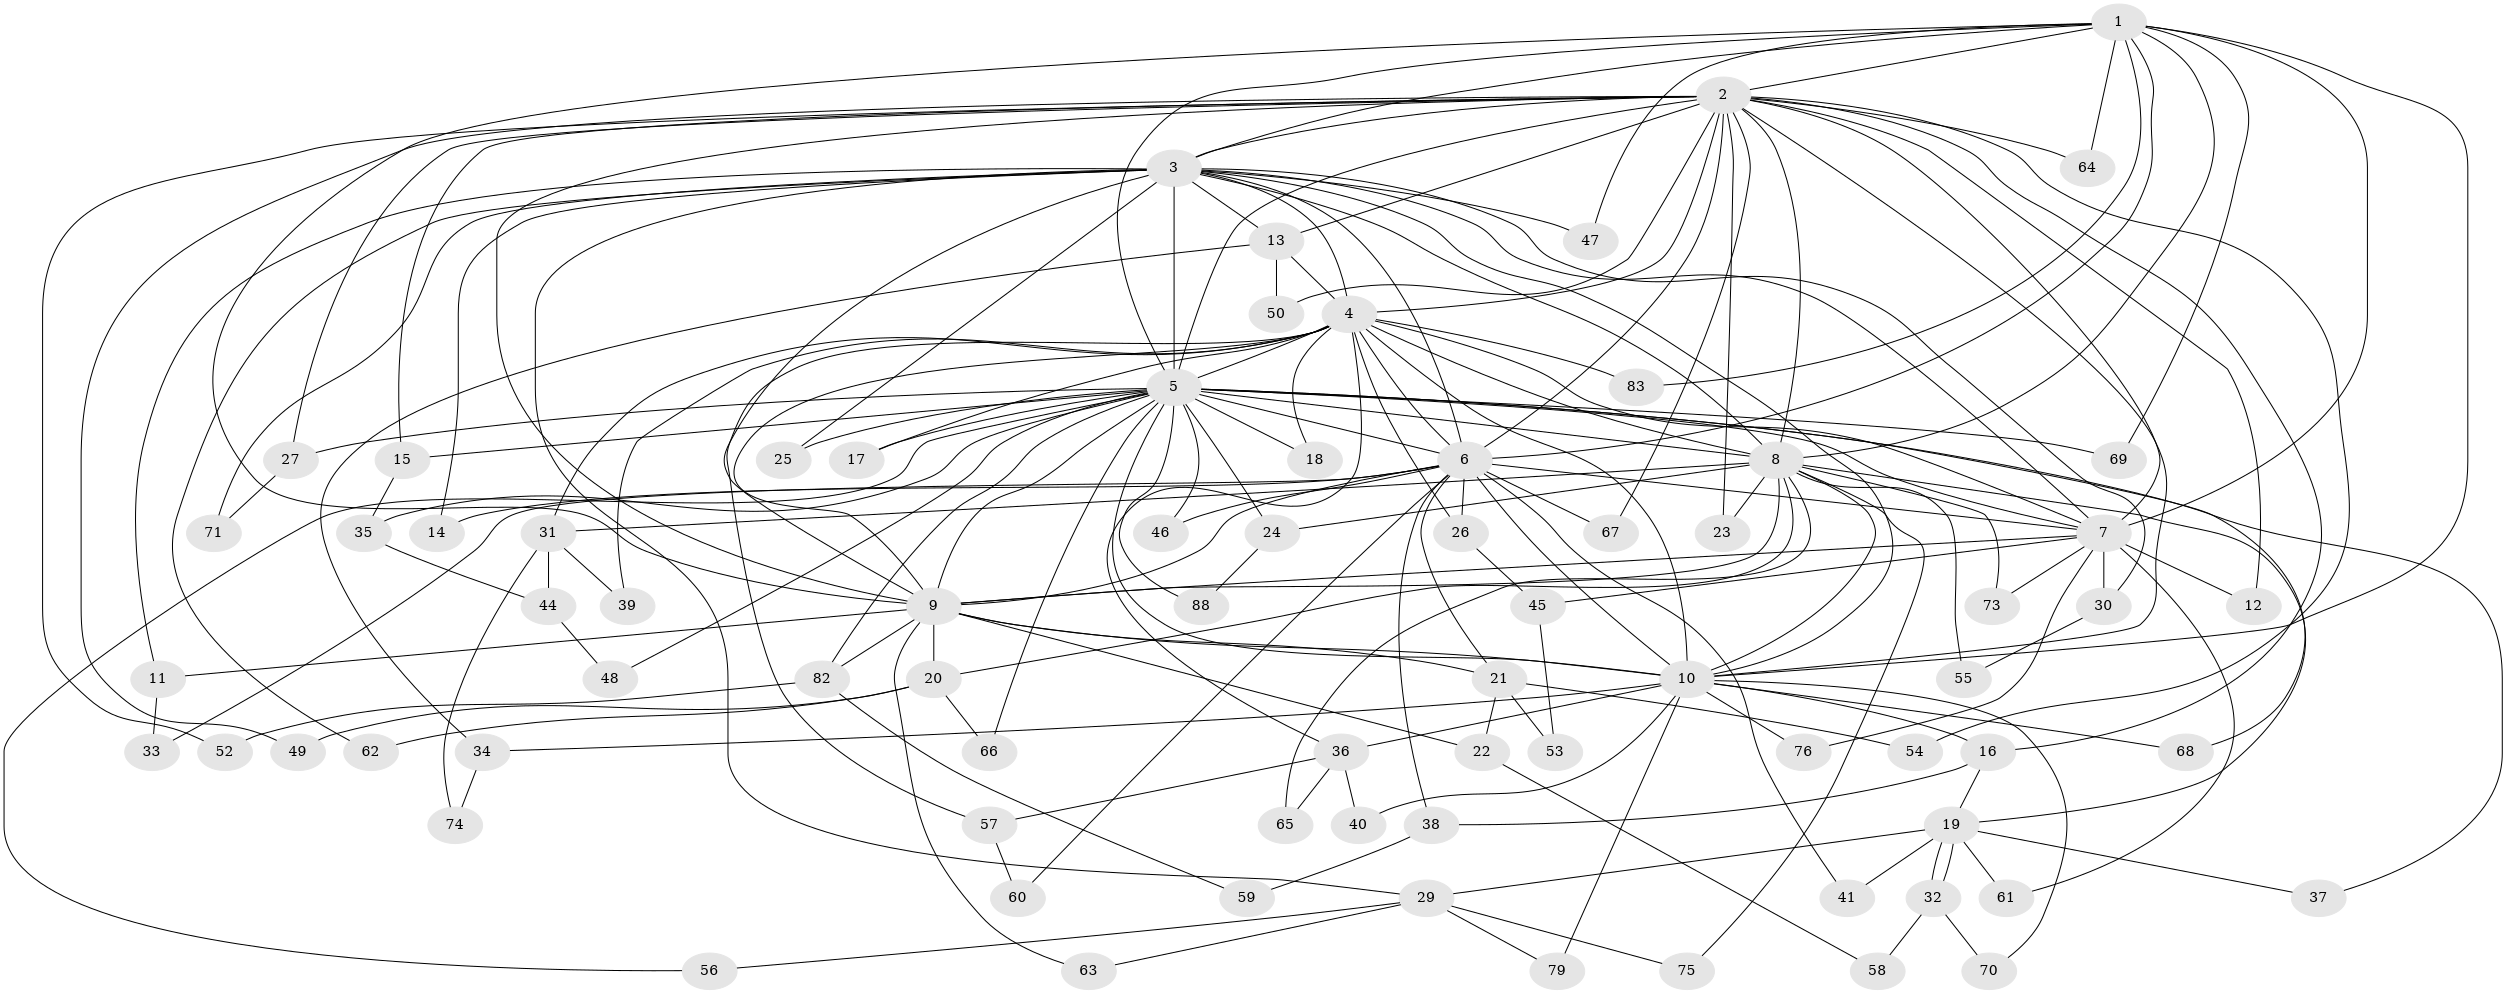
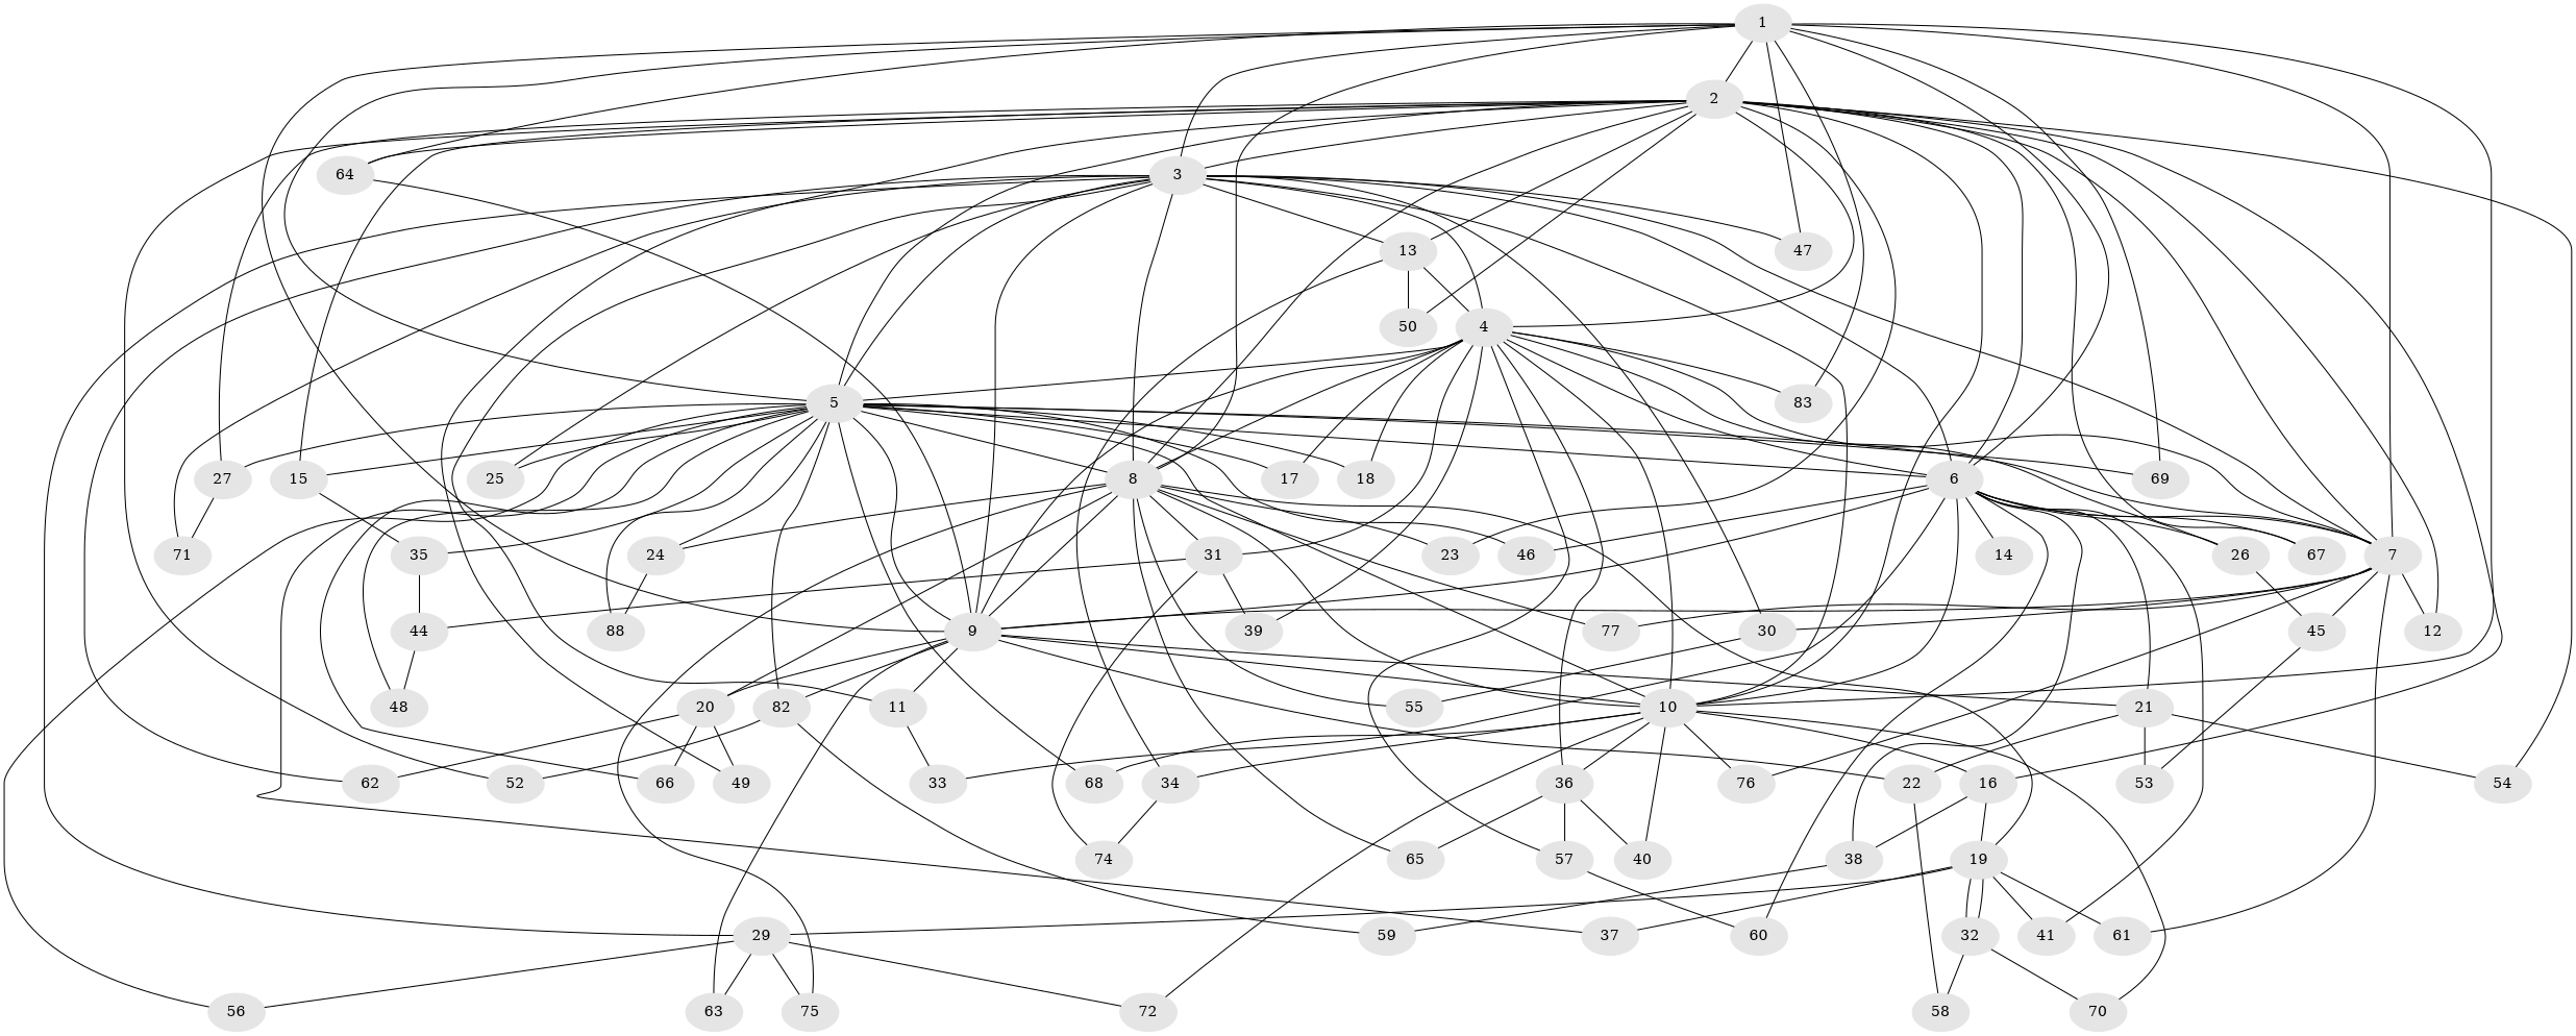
  graph {
    node [color=gray90 style=filled]
    1
    2
    3
    5
    6
    7
    8
    9
    10
    n10 [label=83]
    47
    64
    69
    4
    12
    13
    15
    16
    23
    27
    49
    50
    52
    54
    67
    11
    14
    25
    29
    30
    62
    71
    17
    18
    26
    31
    36
    39
    57
    24
    n41 [label=88]
    35
    37
    n44 [label=82]
    46
    48
    56
    66
    68
    21
    33
    38
    41
    60
    45
    61
-   73
+   73 [label=77]
    76
    19
    20
    55
    65
    75
    22
    63
    34
    40
    70
-   72 [label=79]
+   72
    44
    74
    59
    53
    32
    58
    1 -- 2
    1 -- 3
    1 -- 5
    1 -- 6
    1 -- 7
    1 -- 8
    1 -- 9
    1 -- 10
    1 -- n10
    1 -- 47
    1 -- 64
    1 -- 69
    2 -- 3
    2 -- 5
    2 -- 6
    2 -- 7
    2 -- 8
-   2 -- 9
+   64 -- 9
    2 -- 10
    2 -- 64
    2 -- 4
    2 -- 12
    2 -- 13
    2 -- 15
    2 -- 16
    2 -- 23
    2 -- 27
    2 -- 49
    2 -- 50
    2 -- 52
    2 -- 54
    2 -- 67
    3 -- 5
    3 -- 6
    3 -- 7
    3 -- 8
    3 -- 9
    3 -- 10
    3 -- 47
    3 -- 4
    3 -- 13
    3 -- 11
-   3 -- 14
    3 -- 25
    3 -- 29
    3 -- 30
    3 -- 62
    3 -- 71
    5 -- 6
    5 -- 7
    5 -- 8
    5 -- 9
    5 -- 10
    5 -- 69
    5 -- 15
    5 -- 27
    5 -- 25
    5 -- 17
    5 -- 18
    5 -- 24
    5 -- n41
    5 -- 35
    5 -- 37
    5 -- n44
    5 -- 46
    5 -- 48
    5 -- 56
    5 -- 66
    5 -- 68
    6 -- 7
    6 -- 9
    6 -- 10
    6 -- 67
    6 -- 14
    6 -- 26
    6 -- 46
    6 -- 21
    6 -- 33
    6 -- 38
    6 -- 41
    6 -- 60
    7 -- 9
    7 -- 12
    7 -- 30
    7 -- 45
    7 -- 61
    7 -- 73
    7 -- 76
    8 -- 9
    8 -- 10
    8 -- 23
    8 -- 31
    8 -- 24
    8 -- 73
    8 -- 19
    8 -- 20
    8 -- 55
    8 -- 65
    8 -- 75
    9 -- 10
    9 -- 11
    9 -- n44
    9 -- 21
    9 -- 20
    9 -- 22
    9 -- 63
    10 -- 16
    10 -- 36
    10 -- 68
    10 -- 76
    10 -- 34
    10 -- 40
    10 -- 70
    10 -- 72
    4 -- 5
    4 -- 6
    4 -- 7
    4 -- 8
    4 -- 9
    4 -- 10
    4 -- n10
    4 -- 17
    4 -- 18
    4 -- 26
    4 -- 31
    4 -- 36
    4 -- 39
    4 -- 57
    13 -- 4
    13 -- 50
    13 -- 34
    15 -- 35
    16 -- 38
    16 -- 19
    27 -- 71
    11 -- 33
    29 -- 56
    29 -- 75
    29 -- 63
    29 -- 72
    30 -- 55
    26 -- 45
    31 -- 39
    31 -- 44
    31 -- 74
    36 -- 57
    36 -- 65
    36 -- 40
    57 -- 60
    24 -- n41
    35 -- 44
    n44 -- 52
    n44 -- 59
    21 -- 54
    21 -- 22
    21 -- 53
    38 -- 59
    45 -- 53
    19 -- 29
    19 -- 37
    19 -- 41
    19 -- 61
    19 -- 32
    19 -- 32
    20 -- 49
    20 -- 62
    20 -- 66
    22 -- 58
    34 -- 74
    44 -- 48
    32 -- 70
    32 -- 58
  }
